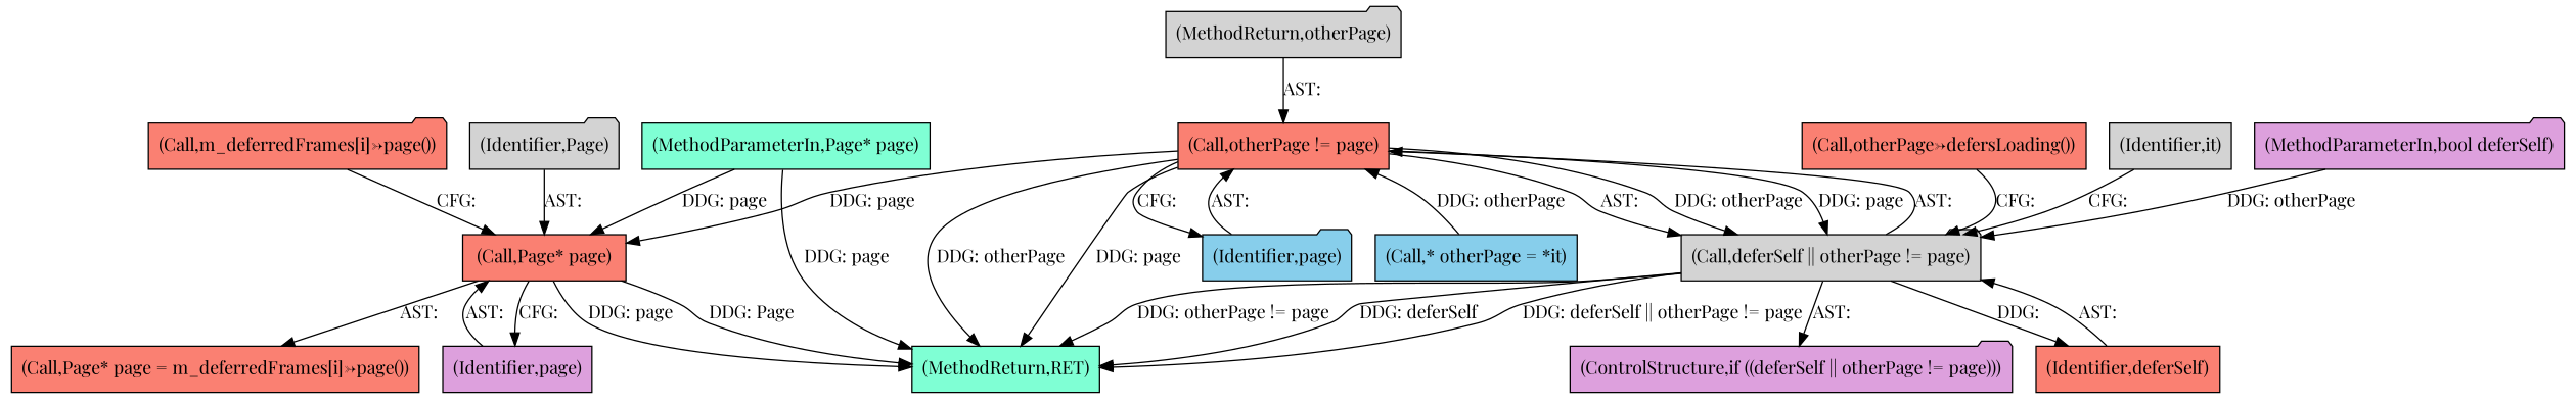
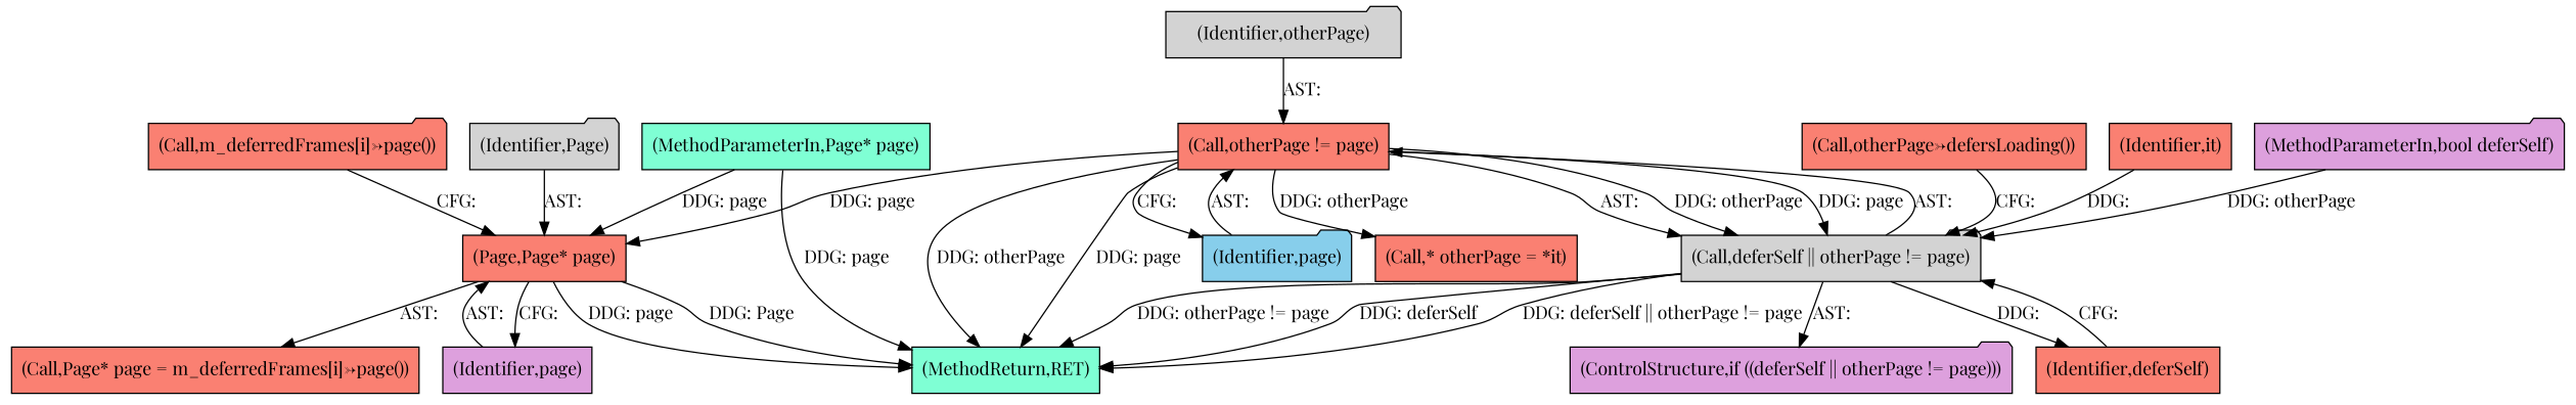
  digraph {
    fontname="Playfair Display"
    node [fillcolor=salmon fontname="Playfair Display" shape=box style=filled]
    edge [fontname="Playfair Display"]
    n1 [fillcolor=aquamarine label="(MethodParameterIn,Page* page)"]
-   n2 [label="(Call,Page* page)"]
+   n2 [label="(Page,Page* page)"]
    n3 [fillcolor=aquamarine label="(MethodReturn,RET)"]
    n4 [label="(Call,otherPage != page)"]
    n5 [fillcolor=lightgrey label="(Call,deferSelf || otherPage != page)" shape=folder]
    n6 [fillcolor=skyblue label="(Identifier,page)" shape=folder]
    n7 [label="(Call,Page* page = m_deferredFrames[i]->page())"]
    n8 [fillcolor=plum label="(Identifier,page)"]
    n9 [fillcolor=plum label="(ControlStructure,if ((deferSelf || otherPage != page)))" shape=folder]
    n10 [label="(Identifier,deferSelf)"]
-   n11 [fillcolor=skyblue label="(Call,* otherPage = *it)"]
+   n11 [label="(Call,* otherPage = *it)"]
    n12 [label="(Call,otherPage->defersLoading())"]
-   n13 [fillcolor=lightgrey label="(Identifier,it)"]
-   n14 [fillcolor=lightgrey label="(MethodReturn,otherPage)" shape=folder]
+   n13 [label="(Identifier,it)"]
+   n14 [fillcolor=lightgrey label="(Identifier,otherPage)" shape=folder]
    n15 [label="(Call,m_deferredFrames[i]->page())" shape=folder]
    n16 [fillcolor=plum label="(MethodParameterIn,bool deferSelf)" shape=folder]
    n17 [fillcolor=lightgrey label="(Identifier,Page)" shape=folder]
    n1 -> n2 [label="DDG: page"]
    n1 -> n3 [label="DDG: page"]
    n2 -> n3 [label="DDG: Page"]
    n2 -> n3 [label="DDG: page"]
    n2 -> n7 [label="AST: "]
    n2 -> n8 [label="CFG: "]
    n4 -> n2 [label="DDG: page"]
    n4 -> n3 [label="DDG: otherPage"]
    n4 -> n3 [label="DDG: page"]
    n4 -> n5 [label="AST: "]
    n4 -> n5 [label="DDG: otherPage"]
    n4 -> n5 [label="DDG: page"]
    n4 -> n6 [label="CFG: "]
    n5 -> n3 [label="DDG: otherPage != page"]
    n5 -> n3 [label="DDG: deferSelf"]
    n5 -> n3 [label="DDG: deferSelf || otherPage != page"]
    n5 -> n4 [label="AST: "]
    n5 -> n9 [label="AST: "]
    n5 -> n10 [label="DDG: "]
    n6 -> n4 [label="AST: "]
    n8 -> n2 [label="AST: "]
-   n10 -> n5 [label="AST: "]
-   n11 -> n4 [label="DDG: otherPage"]
+   n10 -> n5 [label="CFG: "]
+   n4 -> n11 [label="DDG: otherPage"]
    n12 -> n5 [label="CFG: "]
-   n13 -> n5 [label="CFG: "]
+   n13 -> n5 [label="DDG: "]
    n14 -> n4 [label="AST: "]
    n15 -> n2 [label="CFG: "]
    n16 -> n5 [label="DDG: otherPage"]
    n17 -> n2 [label="AST: "]
  }
